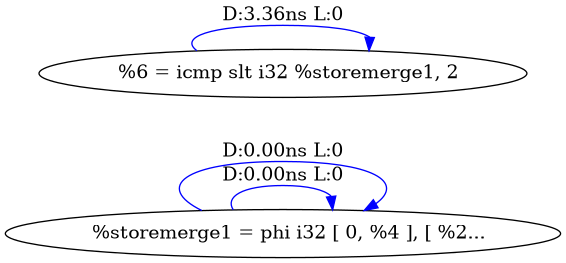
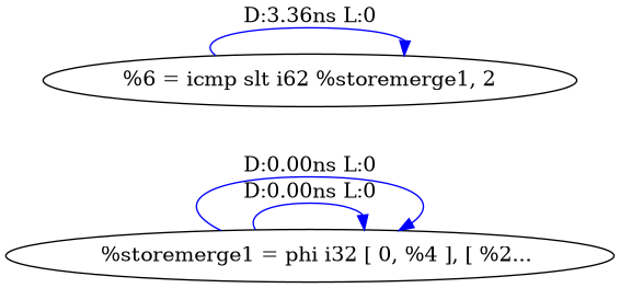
  digraph {
    rankdir=LR
    edge [color=blue]
    n1 [label="  %storemerge1 = phi i32 [ 0, %4 ], [ %2..."]
-   n2 [label="  %6 = icmp slt i32 %storemerge1, 2"]
+   n2 [label="%6 = icmp slt i62 %storemerge1, 2"]
    n1 -> n1 [label="D:0.00ns L:0"]
    n1 -> n1 [label="D:0.00ns L:0"]
    n2 -> n2 [label="D:3.36ns L:0"]
  }
